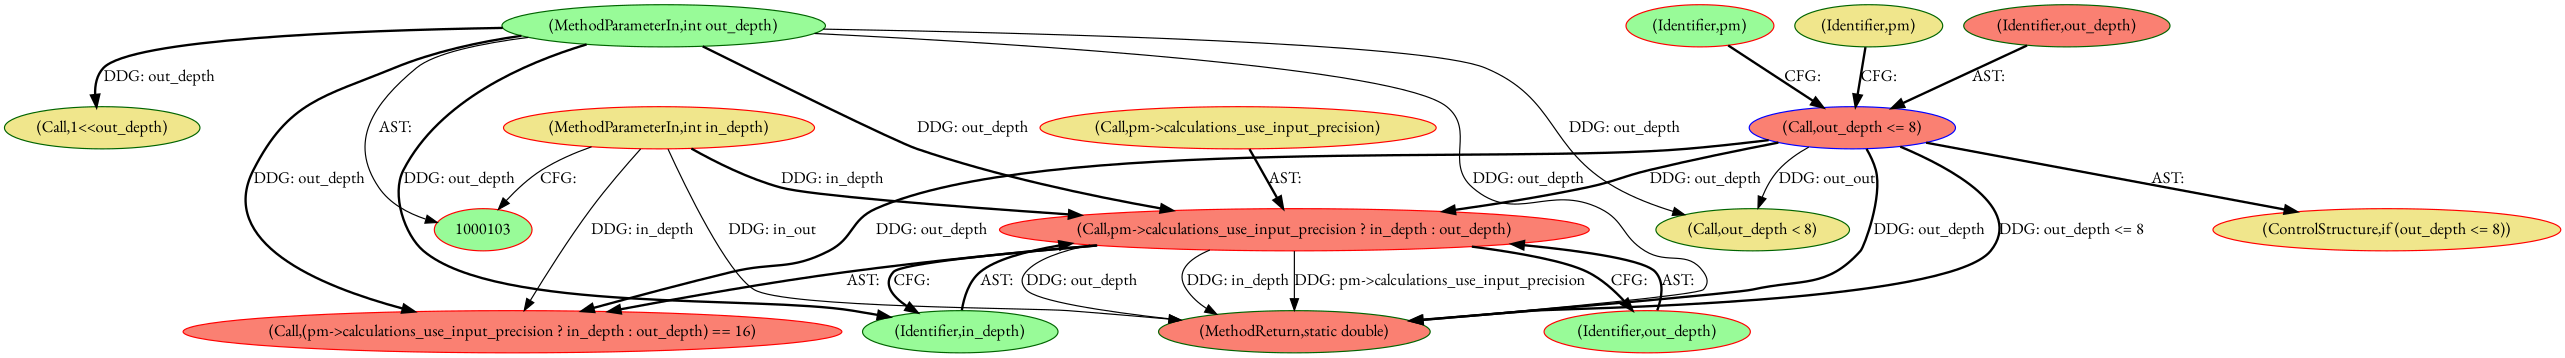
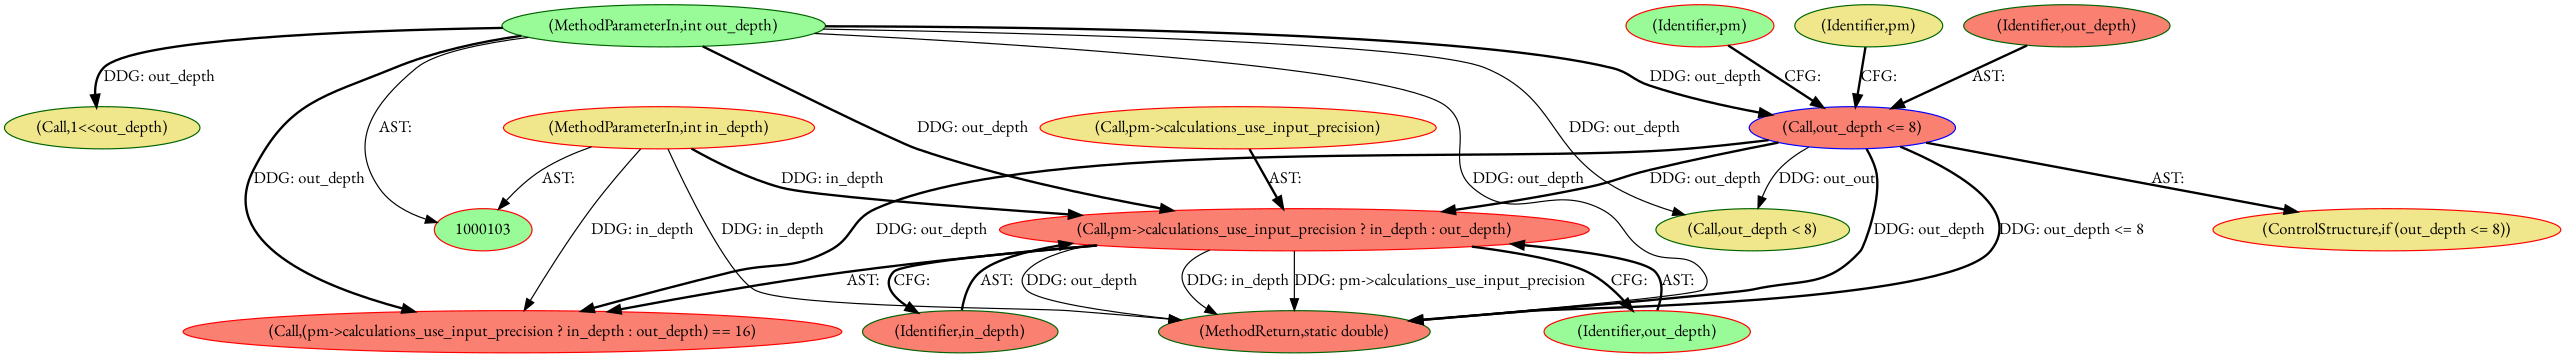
  digraph {
    fontname="EB Garamond"
    node [color=red fillcolor=salmon fontname="EB Garamond" style=filled]
    edge [fontname="EB Garamond" style=bold]
    n1 [label="(Call,pm->calculations_use_input_precision ? in_depth : out_depth)"]
-   n2 [color=darkgreen fillcolor=palegreen label="(Identifier,in_depth)"]
+   n2 [color=darkgreen label="(Identifier,in_depth)"]
    n3 [color=darkgreen label="(MethodReturn,static double)"]
    n4 [label="(Call,(pm->calculations_use_input_precision ? in_depth : out_depth) == 16)"]
    n5 [fillcolor=palegreen label="(Identifier,out_depth)"]
    n6 [fillcolor=khaki label="(MethodParameterIn,int in_depth)"]
    1000103 [fillcolor=palegreen]
    n8 [color=blue label="(Call,out_depth <= 8)"]
    n9 [fillcolor=khaki label="(ControlStructure,if (out_depth <= 8))"]
    n10 [color=darkgreen fillcolor=khaki label="(Call,out_depth < 8)"]
    n11 [color=darkgreen fillcolor=palegreen label="(MethodParameterIn,int out_depth)"]
    n12 [color=darkgreen fillcolor=khaki label="(Call,1<<out_depth)"]
    n13 [fillcolor=khaki label="(Call,pm->calculations_use_input_precision)"]
    n14 [color=darkgreen label="(Identifier,out_depth)"]
    n15 [fillcolor=palegreen label="(Identifier,pm)"]
    n16 [color=darkgreen fillcolor=khaki label="(Identifier,pm)"]
    n1 -> n2 [label="CFG: "]
    n1 -> n3 [label="DDG: pm->calculations_use_input_precision" style=solid]
    n1 -> n3 [label="DDG: out_depth" style=solid]
    n1 -> n3 [label="DDG: in_depth" style=solid]
    n1 -> n4 [label="AST: "]
    n1 -> n5 [label="CFG: "]
    n2 -> n1 [label="AST: "]
    n5 -> n1 [label="AST: "]
    n6 -> n1 [label="DDG: in_depth"]
-   n6 -> n3 [label="DDG: in_out" style=solid]
+   n6 -> n3 [label="DDG: in_depth" style=solid]
    n6 -> n4 [label="DDG: in_depth" style=solid]
-   n6 -> 1000103 [label="CFG: " style=solid]
+   n6 -> 1000103 [label="AST: " style=solid]
    n8 -> n1 [label="DDG: out_depth"]
    n8 -> n3 [label="DDG: out_depth"]
    n8 -> n3 [label="DDG: out_depth <= 8"]
    n8 -> n4 [label="DDG: out_depth"]
    n8 -> n9 [label="AST: "]
    n8 -> n10 [label="DDG: out_out" style=solid]
    n11 -> n1 [label="DDG: out_depth"]
    n11 -> n3 [label="DDG: out_depth" style=solid]
    n11 -> n4 [label="DDG: out_depth"]
    n11 -> 1000103 [label="AST: " style=solid]
-   n11 -> n2 [label="DDG: out_depth"]
+   n11 -> n8 [label="DDG: out_depth"]
    n11 -> n10 [label="DDG: out_depth" style=solid]
    n11 -> n12 [label="DDG: out_depth"]
    n13 -> n1 [label="AST: "]
    n14 -> n8 [label="AST: "]
    n15 -> n8 [label="CFG: "]
    n16 -> n8 [label="CFG: "]
  }
